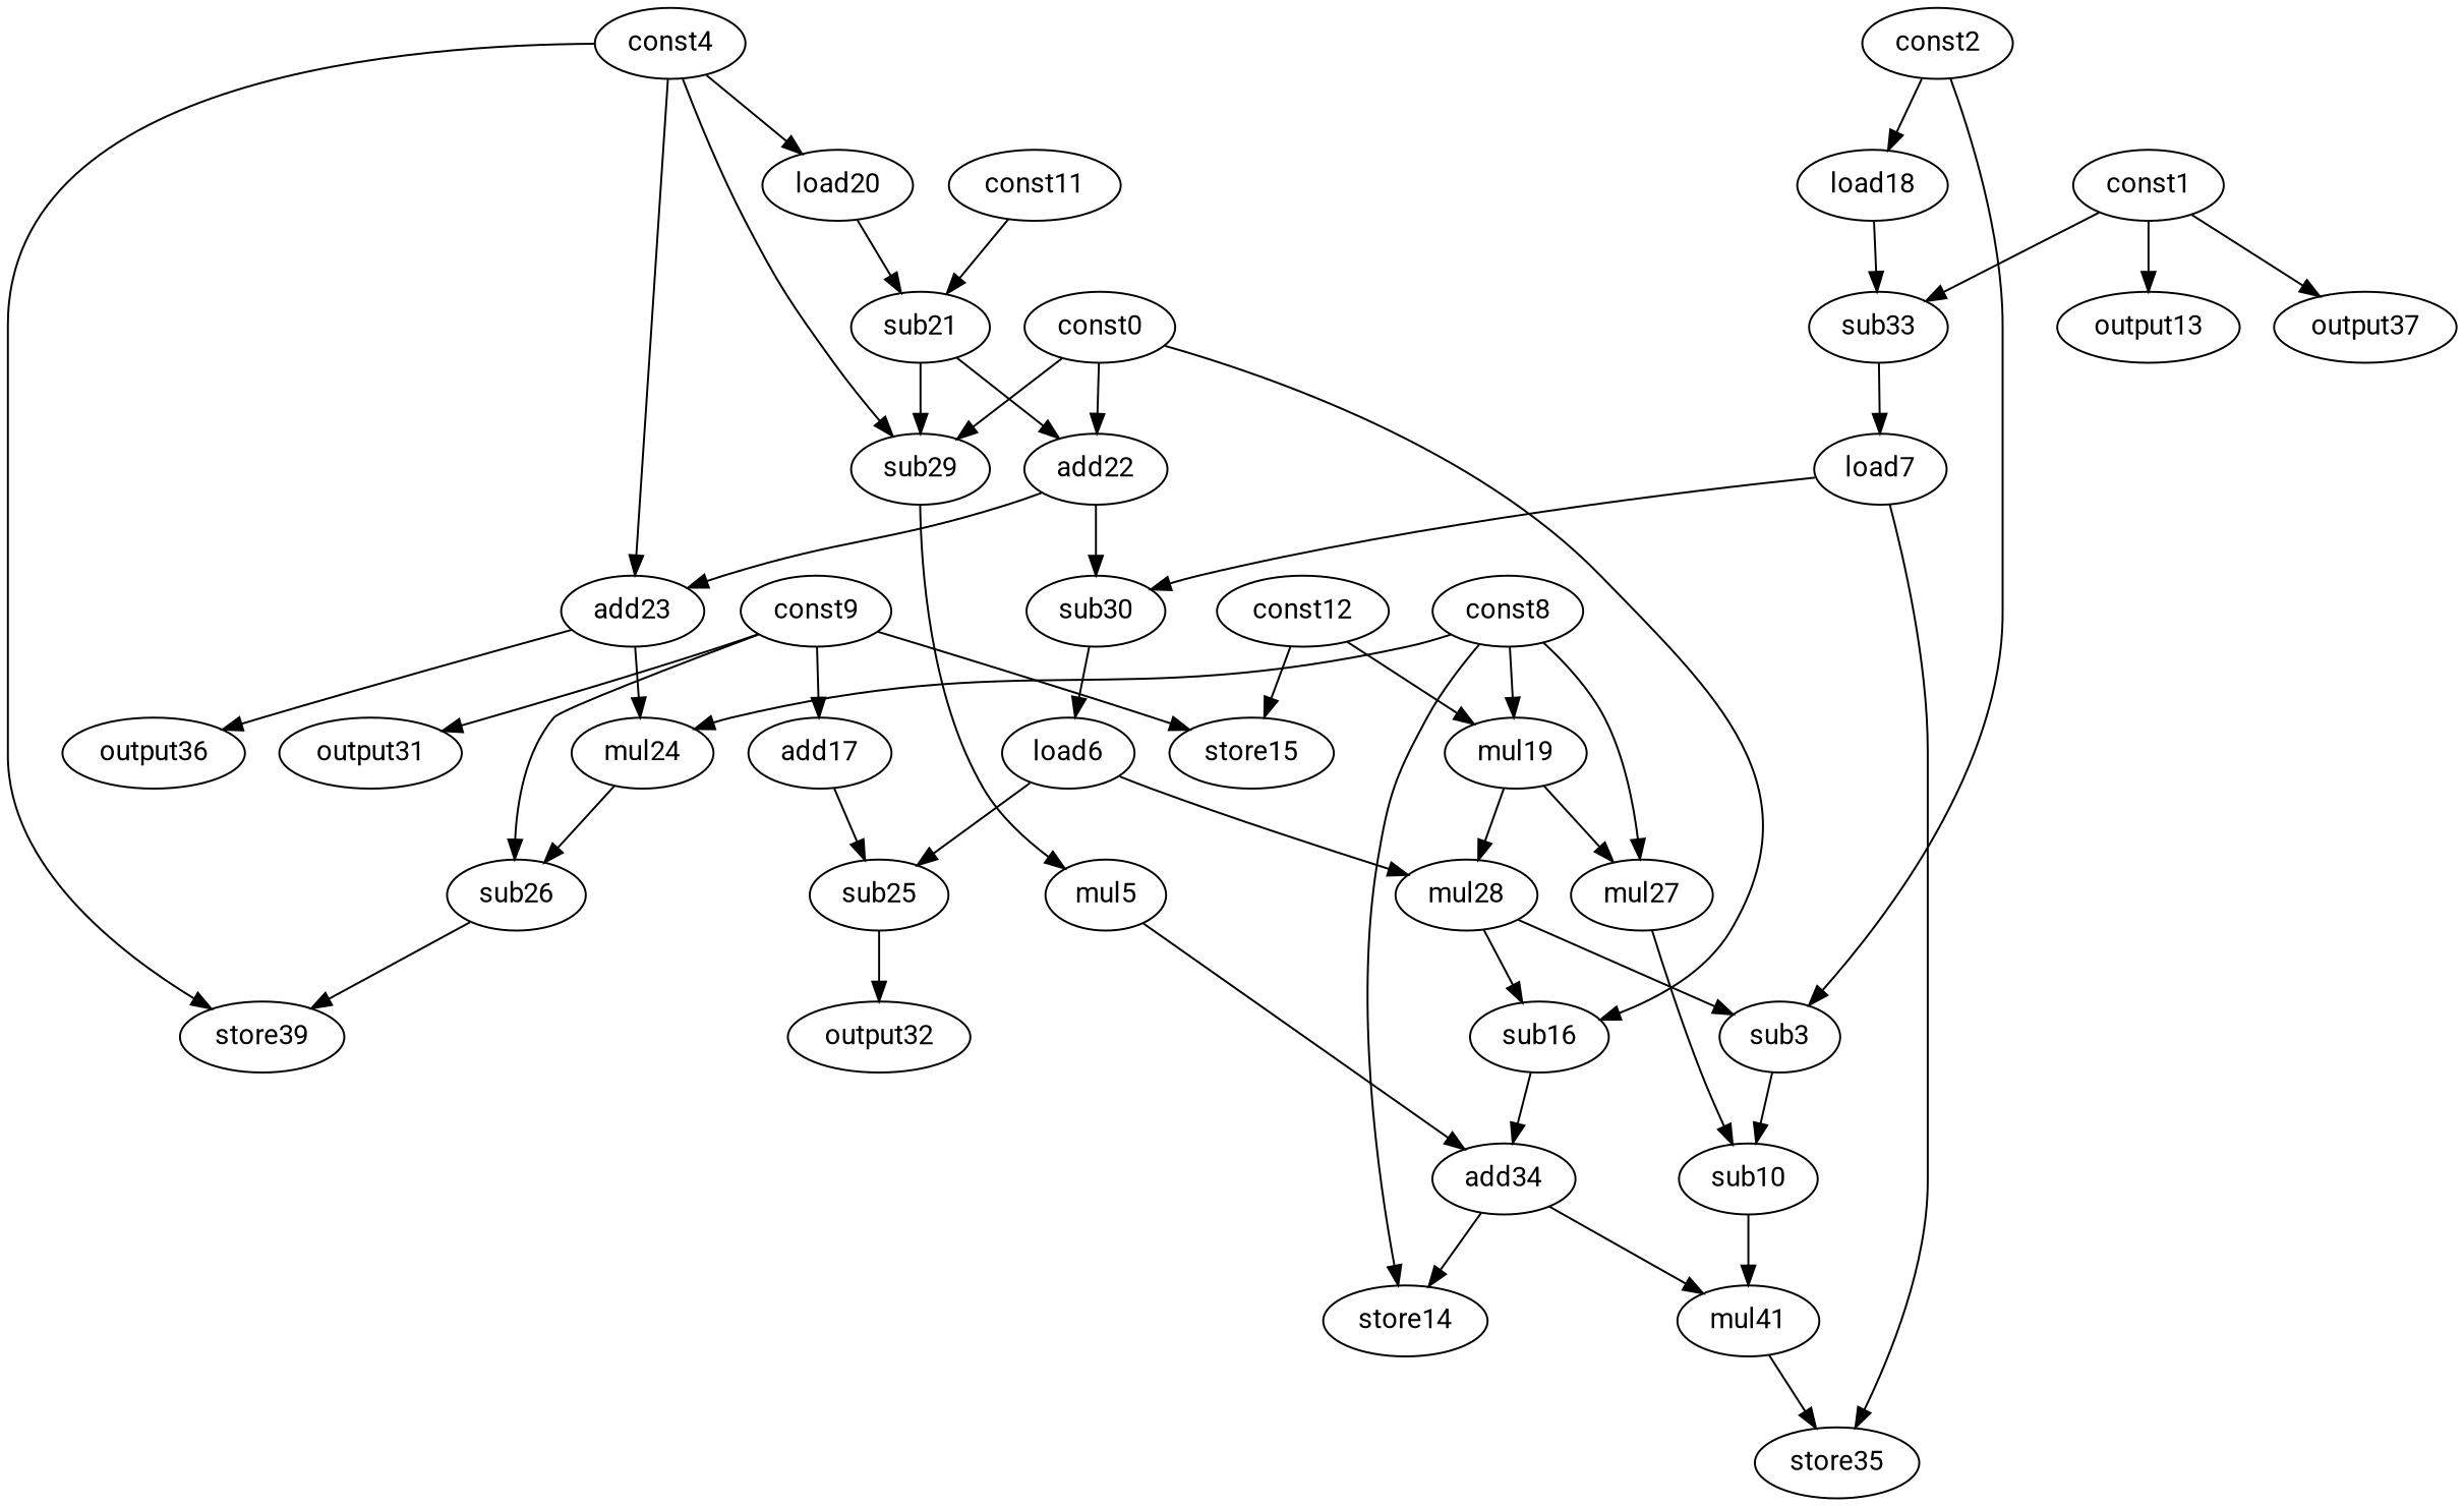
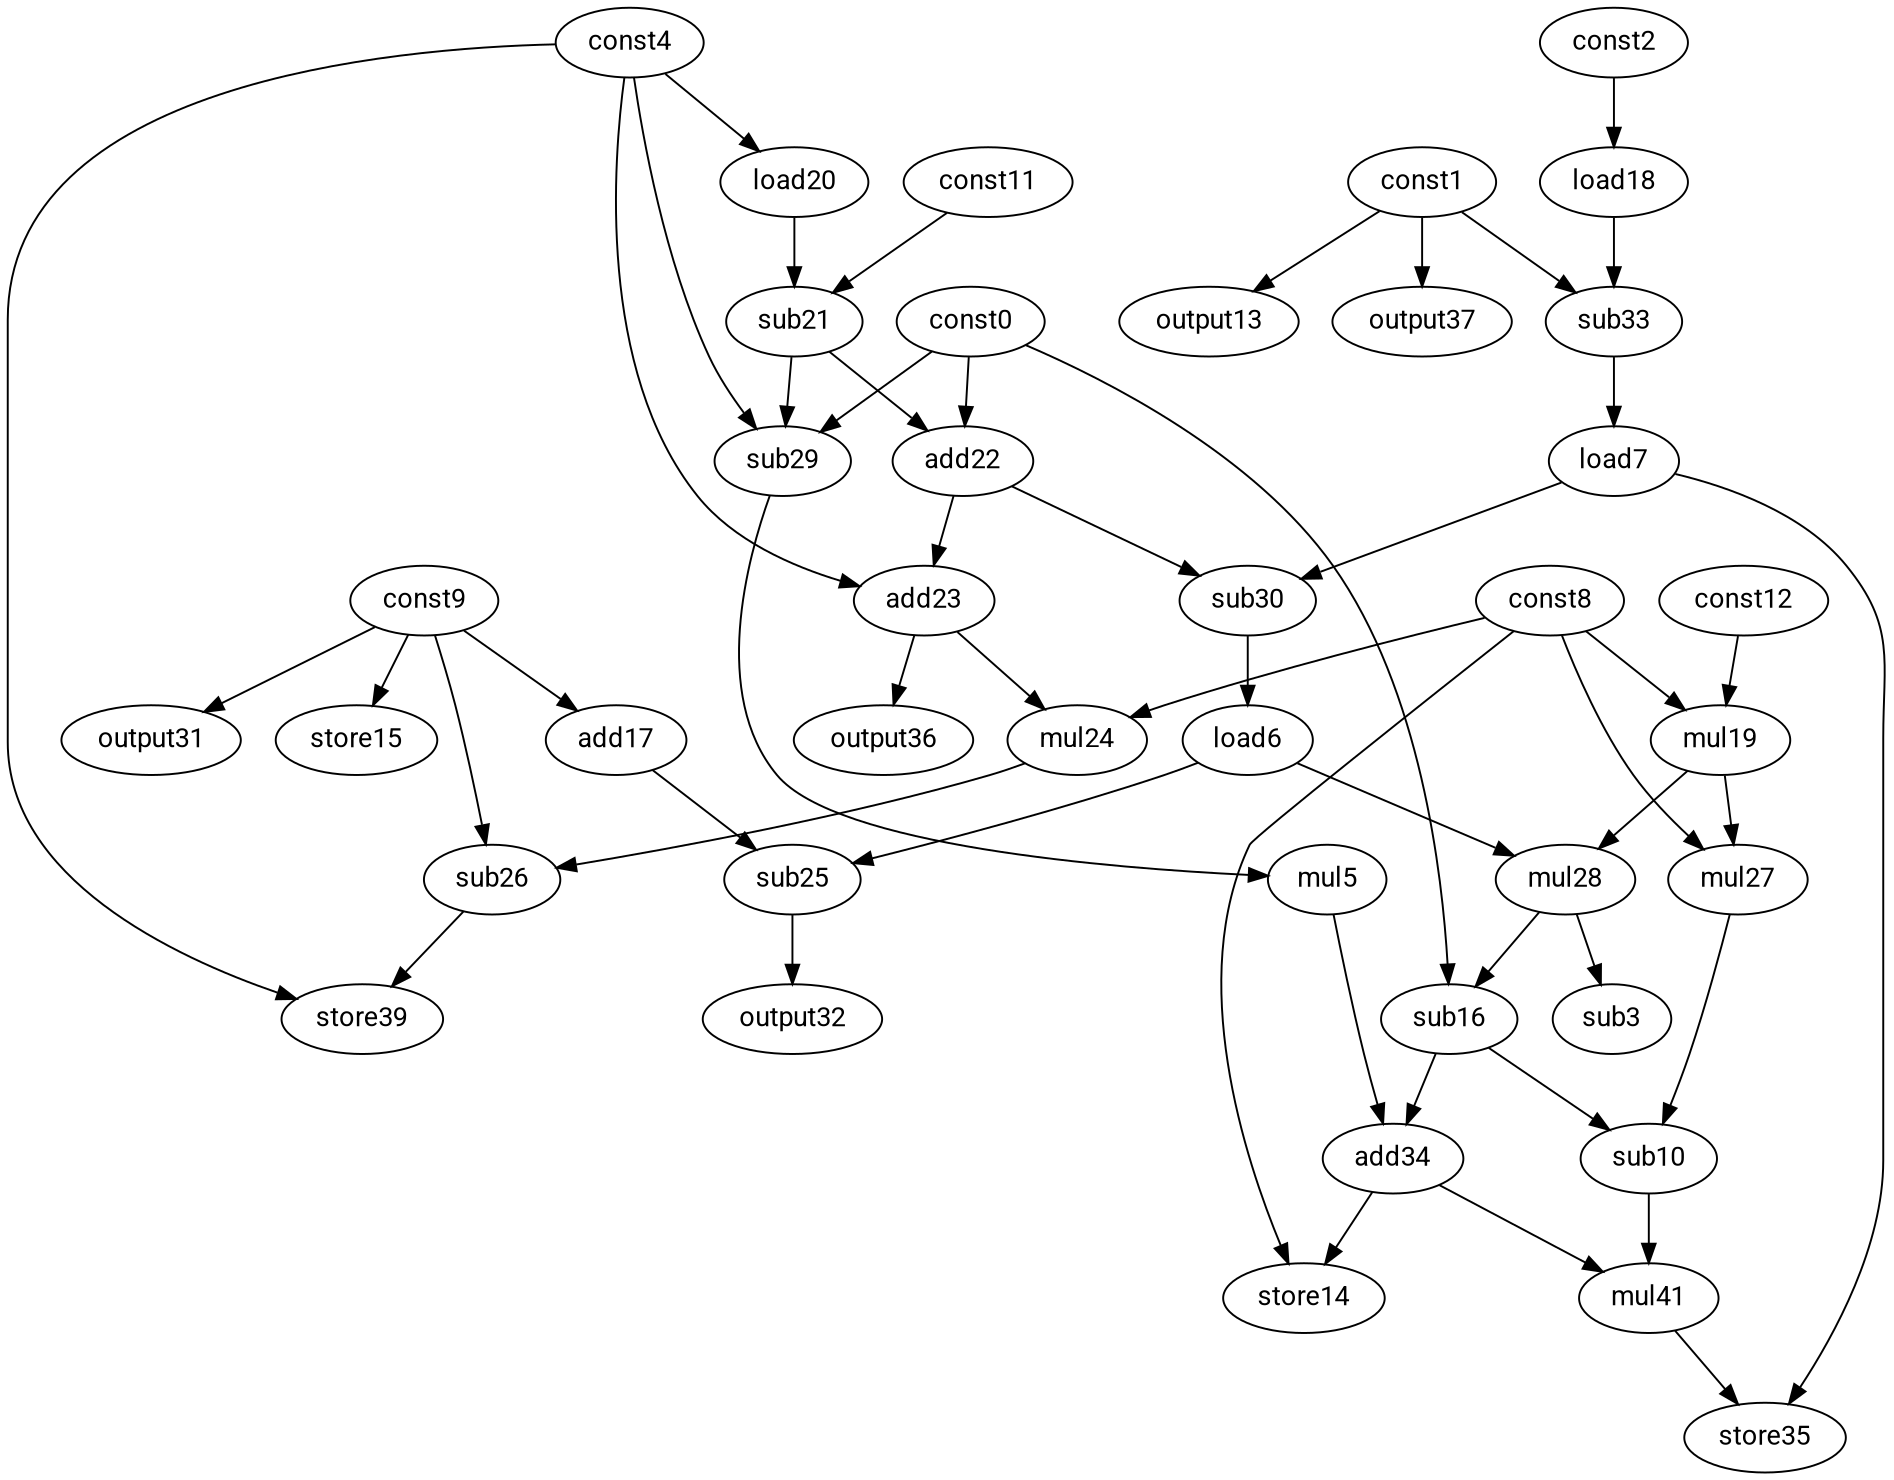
  digraph {
    fontname=Roboto
    node [fontname=Roboto opcode=sub]
    edge [fontname=Roboto operand=0]
    const0 [opcode=const]
    sub16
    add22 [opcode=add]
    sub29
    mul5 [opcode=mul]
    add34 [opcode=add]
    add23 [opcode=add]
    sub30
    const1 [opcode=const]
    output13 [opcode=output]
    sub33
    output37 [opcode=output]
    load7 [opcode=load]
    const2 [opcode=const]
    sub3
    load18 [opcode=load]
    sub10
    mul41 [opcode=mul]
    const4 [opcode=const]
    load20 [opcode=load]
    store39 [opcode=store]
    sub21
    mul24 [opcode=mul]
    output36 [opcode=output]
    store14 [opcode=store]
    load6 [opcode=load]
    sub25
    mul28 [opcode=mul]
    output32 [opcode=output]
    store35 [opcode=store]
    const8 [opcode=const]
    mul19 [opcode=mul]
    mul27 [opcode=mul]
    sub26
    const9 [opcode=const]
    store15 [opcode=store]
    add17 [opcode=add]
    output31 [opcode=output]
    const11 [opcode=const]
    const12 [opcode=const]
    const0 -> sub16
    const0 -> add22
    const0 -> sub29
    sub16 -> add34
    add22 -> add23 [operand=1]
    add22 -> sub30
    sub29 -> mul5 [operand=1]
    mul5 -> add34 [operand=1]
    add34 -> mul41 [operand=1]
    add34 -> store14 [operand=1]
    add23 -> mul24 [operand=1]
    add23 -> output36
    sub30 -> load6
    const1 -> output13
    const1 -> sub33
    const1 -> output37
    sub33 -> load7
    load7 -> sub30 [operand=1]
    load7 -> store35 [operand=1]
-   const2 -> sub3
    const2 -> load18
-   sub3 -> sub10 [operand=1]
+   sub16 -> sub10 [operand=1]
    load18 -> sub33 [operand=1]
    sub10 -> mul41
    mul41 -> store35
    const4 -> sub29
    const4 -> add23
    const4 -> load20
    const4 -> store39 [operand=1]
    load20 -> sub21 [operand=1]
    sub21 -> add22 [operand=1]
    sub21 -> sub29 [operand=1]
    mul24 -> sub26
    load6 -> sub25 [operand=1]
    load6 -> mul28 [operand=1]
    sub25 -> output32
    mul28 -> sub16 [operand=1]
    mul28 -> sub3 [operand=1]
    const8 -> mul24
    const8 -> store14
    const8 -> mul19
    const8 -> mul27
    mul19 -> mul28
    mul19 -> mul27 [operand=1]
    mul27 -> sub10
    sub26 -> store39
    const9 -> sub26 [operand=1]
    const9 -> store15
    const9 -> add17 [operand=1]
    const9 -> output31
    add17 -> sub25
    const11 -> sub21
    const12 -> mul19 [operand=1]
-   const12 -> store15 [operand=1]
  }
